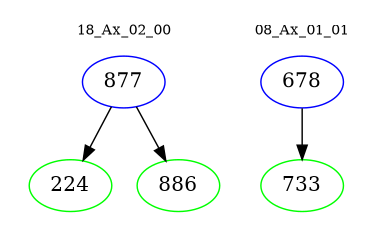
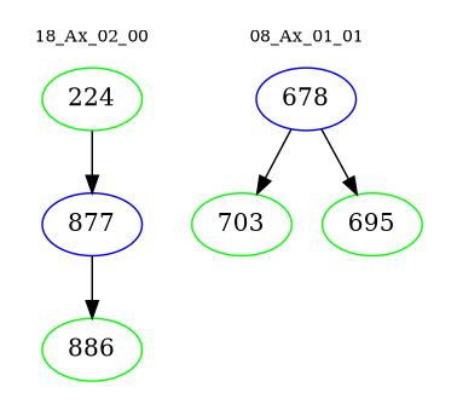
  digraph {
    node [color=green]
    edge [color=black]
    n1 [color=blue label=877]
    n2 [label=224]
    n3 [label=886]
    n4 [color=blue label=678]
-   n5 [label=733]
+   n5 [label=703]
+   n6 [label=695]
    subgraph cluster_1 {
      color=white
      fontsize=10
      label="18_Ax_02_00"
      n1
      n2
      n3
    }
    subgraph cluster_2 {
      color=white
      fontsize=10
      label="08_Ax_01_01"
      n4
      n5
+     n6
    }
-   n1 -> n2
+   n2 -> n1
    n1 -> n3
    n4 -> n5
+   n4 -> n6
  }
